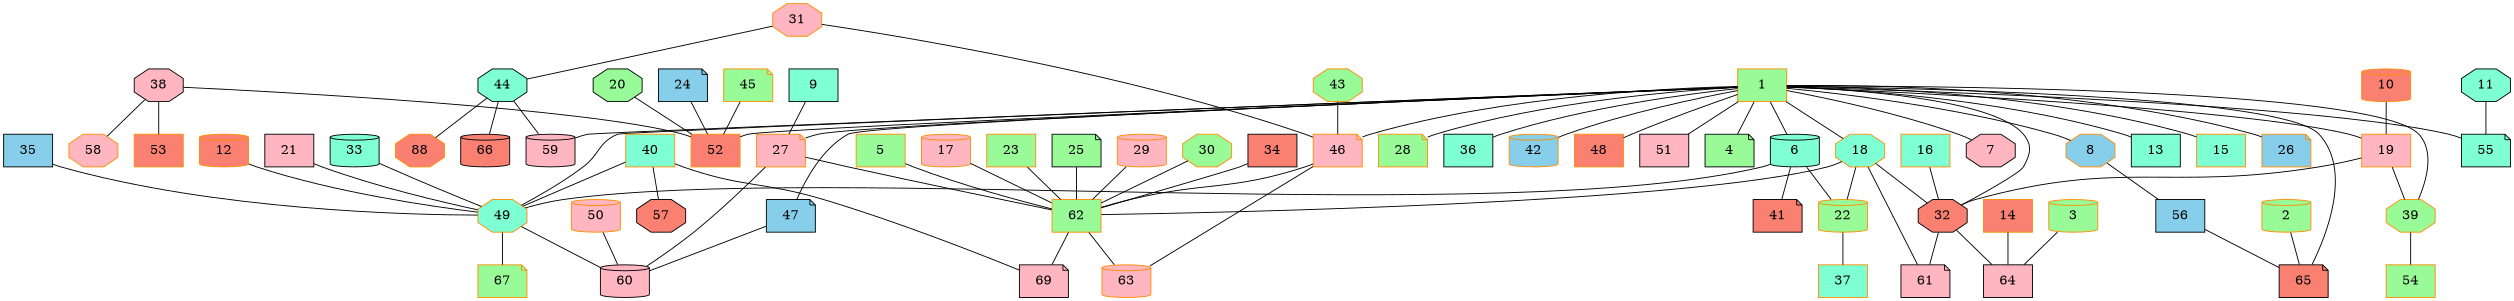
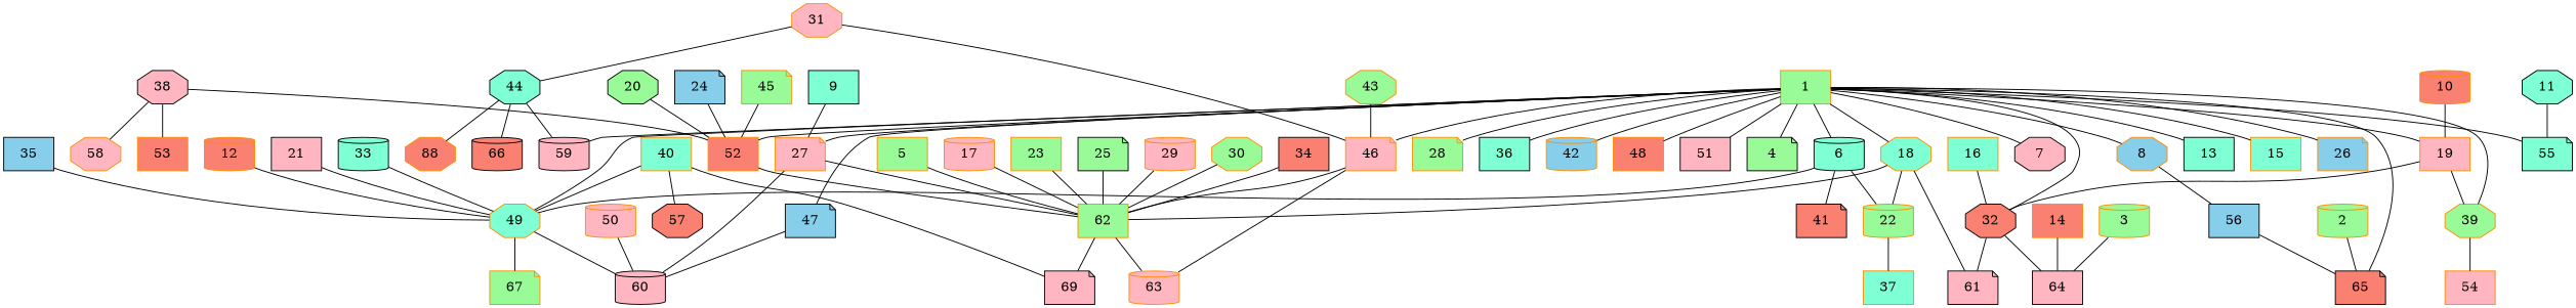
  graph {
    node [color=darkorange fillcolor=lightpink shape=box style=filled]
    edge [weight=1.0]
    1 [fillcolor=palegreen]
    4 [color=black fillcolor=palegreen shape=note]
    6 [color=black fillcolor=aquamarine shape=cylinder]
    7 [color=black shape=octagon]
    8 [fillcolor=skyblue shape=octagon]
    13 [color=black fillcolor=aquamarine]
    15 [fillcolor=aquamarine]
    18 [fillcolor=aquamarine shape=octagon]
    19
    26 [fillcolor=skyblue shape=note]
    27 [shape=note]
    28 [fillcolor=palegreen shape=note]
    32 [color=black fillcolor=salmon shape=octagon]
    36 [color=black fillcolor=aquamarine]
    39 [fillcolor=palegreen shape=octagon]
    42 [fillcolor=skyblue shape=cylinder]
    46 [shape=note]
    47 [color=black fillcolor=skyblue shape=note]
    48 [fillcolor=salmon]
    49 [fillcolor=aquamarine shape=octagon]
    51 [color=black]
    52 [fillcolor=salmon]
    55 [color=black fillcolor=aquamarine shape=note]
    59 [color=black shape=cylinder]
    65 [color=black fillcolor=salmon shape=note]
    22 [fillcolor=palegreen shape=cylinder]
    41 [color=black fillcolor=salmon shape=note]
    56 [color=black fillcolor=skyblue]
    62 [fillcolor=palegreen]
    61 [color=black shape=note]
    60 [color=black shape=cylinder]
    64 [color=black]
-   54 [fillcolor=palegreen]
+   54
    63 [shape=cylinder]
    67 [fillcolor=palegreen shape=note]
    2 [fillcolor=palegreen shape=cylinder]
    3 [fillcolor=palegreen shape=cylinder]
    5 [fillcolor=palegreen]
    69 [color=black shape=note]
    37 [fillcolor=aquamarine]
    9 [color=black fillcolor=aquamarine]
    10 [fillcolor=salmon shape=cylinder]
    11 [color=black fillcolor=aquamarine shape=octagon]
    12 [fillcolor=salmon shape=cylinder]
    14 [fillcolor=salmon]
    16 [fillcolor=aquamarine]
    17 [shape=cylinder]
    20 [color=black fillcolor=palegreen shape=octagon]
    21 [color=black]
    23 [fillcolor=palegreen]
    24 [color=black fillcolor=skyblue shape=note]
    25 [color=black fillcolor=palegreen shape=note]
    29 [shape=cylinder]
    30 [fillcolor=palegreen shape=octagon]
    31 [shape=octagon]
    44 [color=black fillcolor=aquamarine shape=octagon]
    66 [color=black fillcolor=salmon shape=cylinder]
    n58 [fillcolor=salmon label=88 shape=octagon]
    33 [color=black fillcolor=aquamarine shape=cylinder]
    34 [color=black fillcolor=salmon]
    35 [color=black fillcolor=skyblue]
    38 [color=black shape=octagon]
    53 [fillcolor=salmon]
    58 [shape=octagon]
    40 [fillcolor=aquamarine]
    57 [color=black fillcolor=salmon shape=octagon]
    43 [fillcolor=palegreen shape=octagon]
    45 [fillcolor=palegreen shape=note]
    50 [shape=cylinder]
    1 -- 4
    1 -- 6
    1 -- 7
    1 -- 8
    1 -- 13
    1 -- 15
    1 -- 18
    1 -- 19
    1 -- 26
    1 -- 27
    1 -- 28
    1 -- 32
    1 -- 36
    1 -- 39
    1 -- 42
    1 -- 46
    1 -- 47
    1 -- 48
    1 -- 49
    1 -- 51
    1 -- 52
    1 -- 55
    1 -- 59 [weight=2.0]
    1 -- 65 [weight=2.0]
    6 -- 49
    6 -- 22
    6 -- 41
    8 -- 56
-   18 -- 32
    18 -- 22
    18 -- 62
    18 -- 61
    19 -- 32
    19 -- 39
    27 -- 62
    27 -- 60
    32 -- 61
    32 -- 64
    39 -- 54
    46 -- 62
    46 -- 63
    47 -- 60
    49 -- 60
    49 -- 67
+   52 -- 62
    22 -- 37
    56 -- 65
    62 -- 63
    62 -- 69
    2 -- 65
    3 -- 64
    5 -- 62
    9 -- 27
    10 -- 19
    11 -- 55
    12 -- 49
    14 -- 64
    16 -- 32
    17 -- 62
    20 -- 52
    21 -- 49
    23 -- 62
    24 -- 52
    25 -- 62
    29 -- 62
    30 -- 62
    31 -- 46
    31 -- 44
    44 -- 59
    44 -- 66
    44 -- n58
    33 -- 49
    34 -- 62
    35 -- 49
    38 -- 52
    38 -- 53
    38 -- 58
    40 -- 49
    40 -- 69
    40 -- 57
    43 -- 46
    45 -- 52
    50 -- 60
  }
